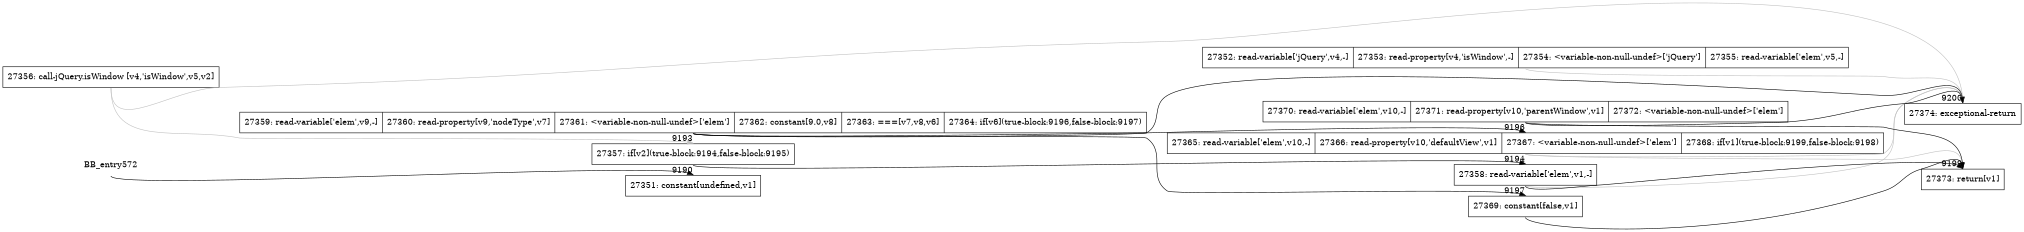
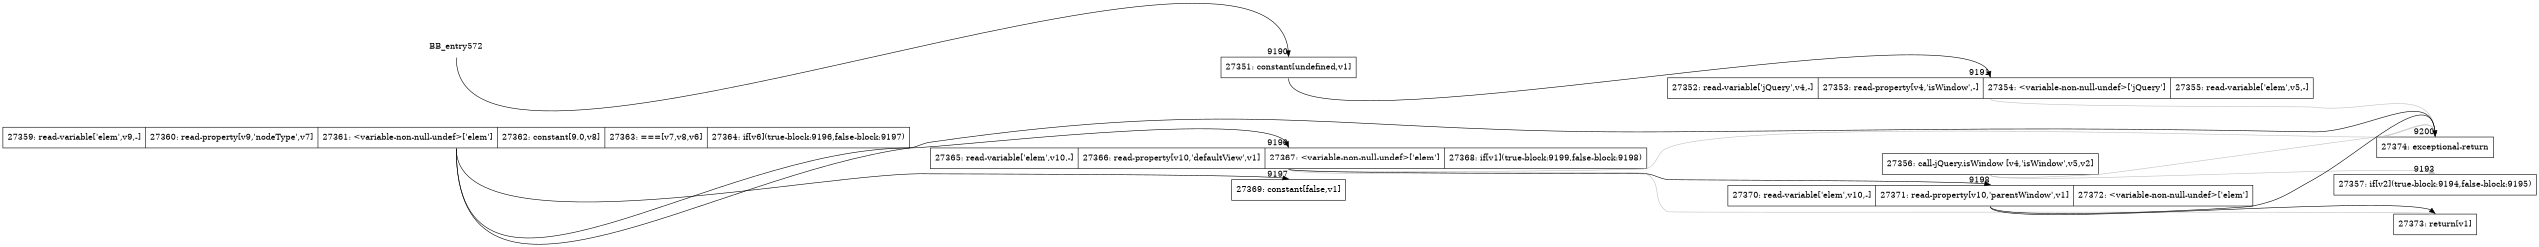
  digraph {
    rankdir=LR
    node [shape=record]
    edge [headport=n tailport=s]
    n1 [label=BB_entry572 shape=none]
    n2 [label="{27351: constant[undefined,v1]}"]
    n3 [label="{27352: read-variable['jQuery',v4,-]|27353: read-property[v4,'isWindow',-]|27354: \<variable-non-null-undef\>['jQuery']|27355: read-variable['elem',v5,-]}"]
    n4 [label="{27374: exceptional-return}"]
    n5 [label="{27356: call-jQuery.isWindow [v4,'isWindow',v5,v2]}"]
    n6 [label="{27357: if[v2](true-block:9194,false-block:9195)}"]
-   n7 [label="{27358: read-variable['elem',v1,-]}"]
    n8 [label="{27373: return[v1]}"]
    n9 [label="{27359: read-variable['elem',v9,-]|27360: read-property[v9,'nodeType',v7]|27361: \<variable-non-null-undef\>['elem']|27362: constant[9.0,v8]|27363: ===[v7,v8,v6]|27364: if[v6](true-block:9196,false-block:9197)}"]
    n10 [label="{27365: read-variable['elem',v10,-]|27366: read-property[v10,'defaultView',v1]|27367: \<variable-non-null-undef\>['elem']|27368: if[v1](true-block:9199,false-block:9198)}"]
    n11 [label="{27369: constant[false,v1]}"]
    n12 [label="{27370: read-variable['elem',v10,-]|27371: read-property[v10,'parentWindow',v1]|27372: \<variable-non-null-undef\>['elem']}"]
    n1 -> n2 [headlabel="    9190"]
+   n2 -> n3 [headlabel="      9191"]
    n3 -> n4 [color=gray headlabel="      9200"]
    n5 -> n4 [color=gray]
    n5 -> n6 [color=gray headlabel="      9193"]
-   n6 -> n7 [headlabel="      9194"]
-   n7 -> n4 [color=gray]
-   n7 -> n8 [headlabel="      9199"]
    n9 -> n4 [color=black]
    n9 -> n10 [headlabel="      9196"]
    n9 -> n11 [headlabel="      9197"]
    n10 -> n4 [color=gray]
    n10 -> n8 [color=gray]
-   n11 -> n8
+   n10 -> n12 [headlabel="      9198"]
    n12 -> n4 [color=black]
    n12 -> n8
  }
